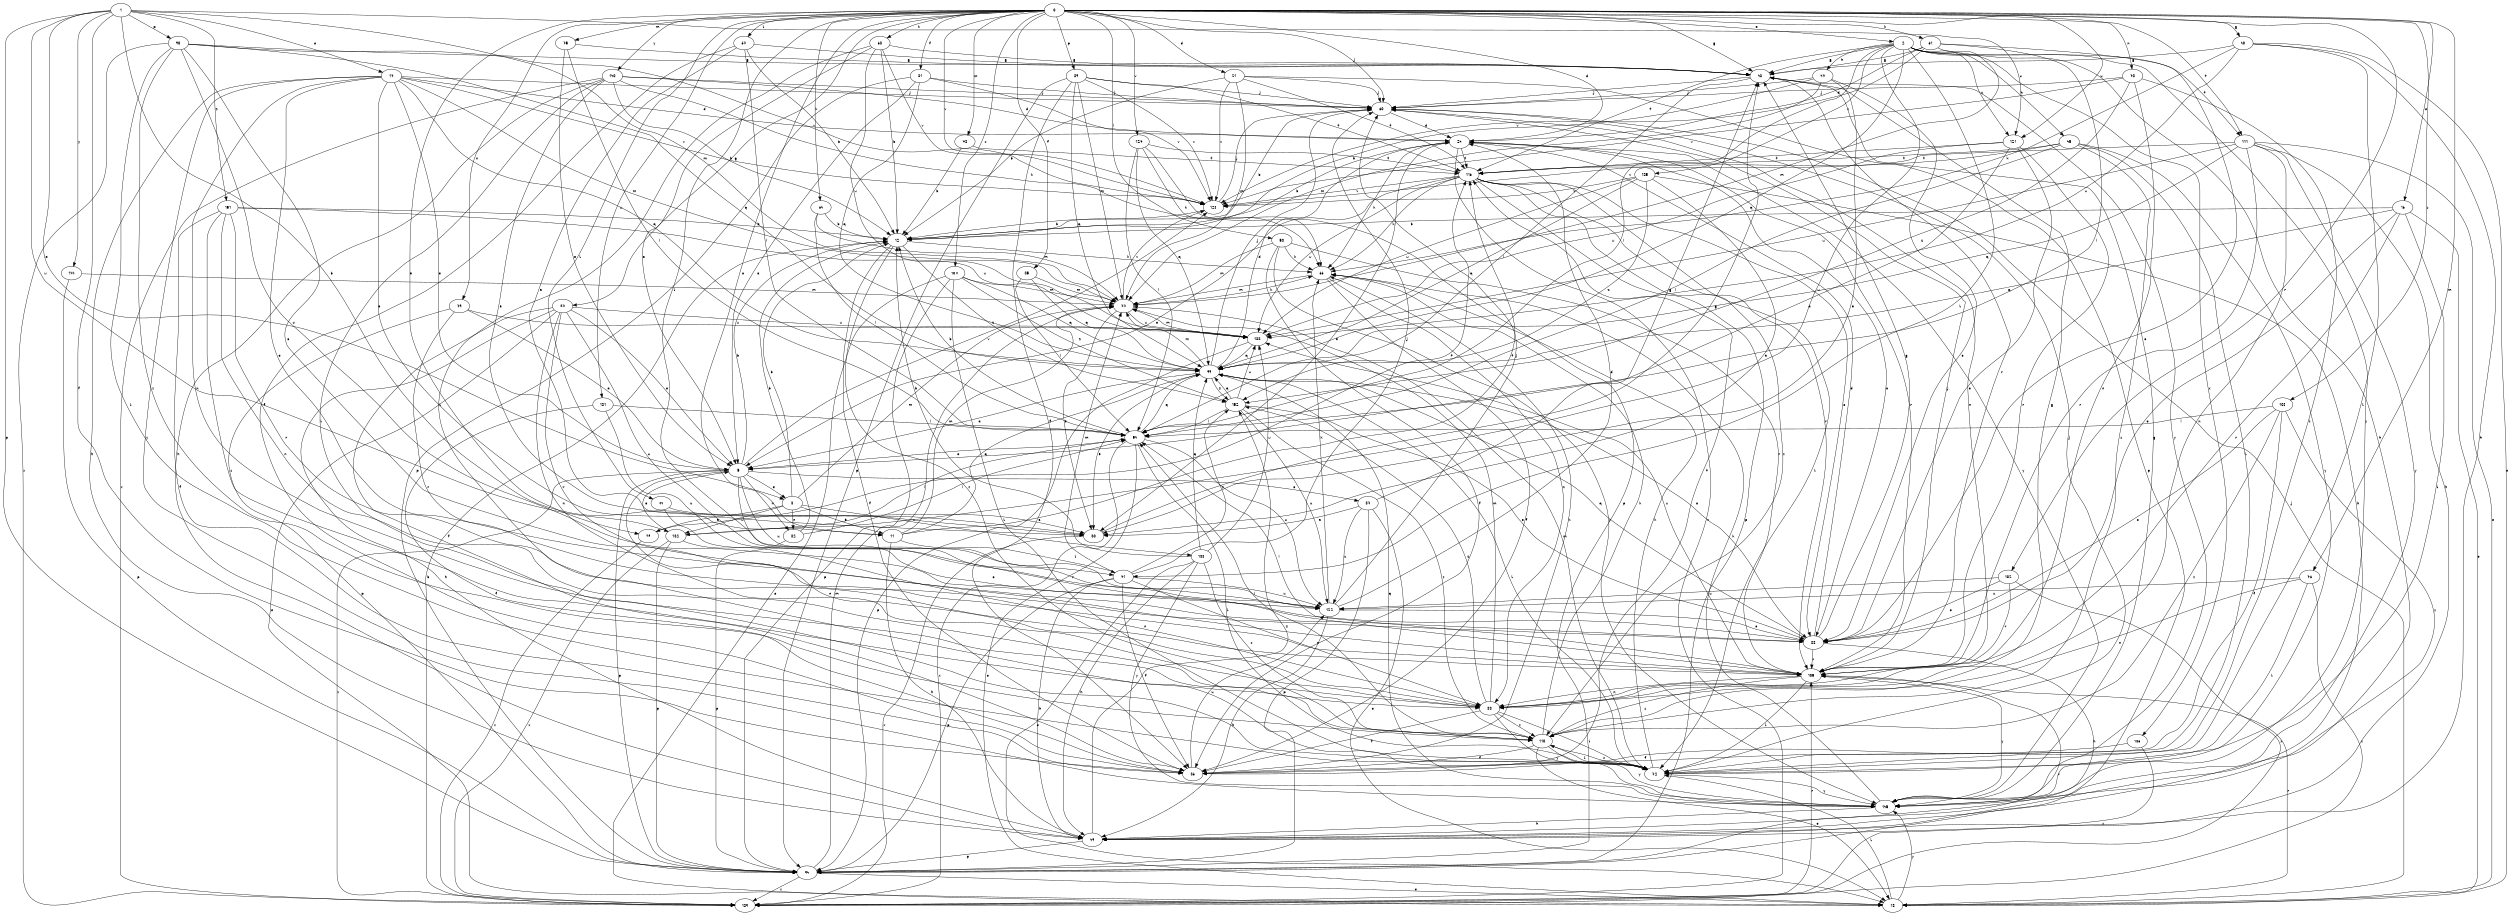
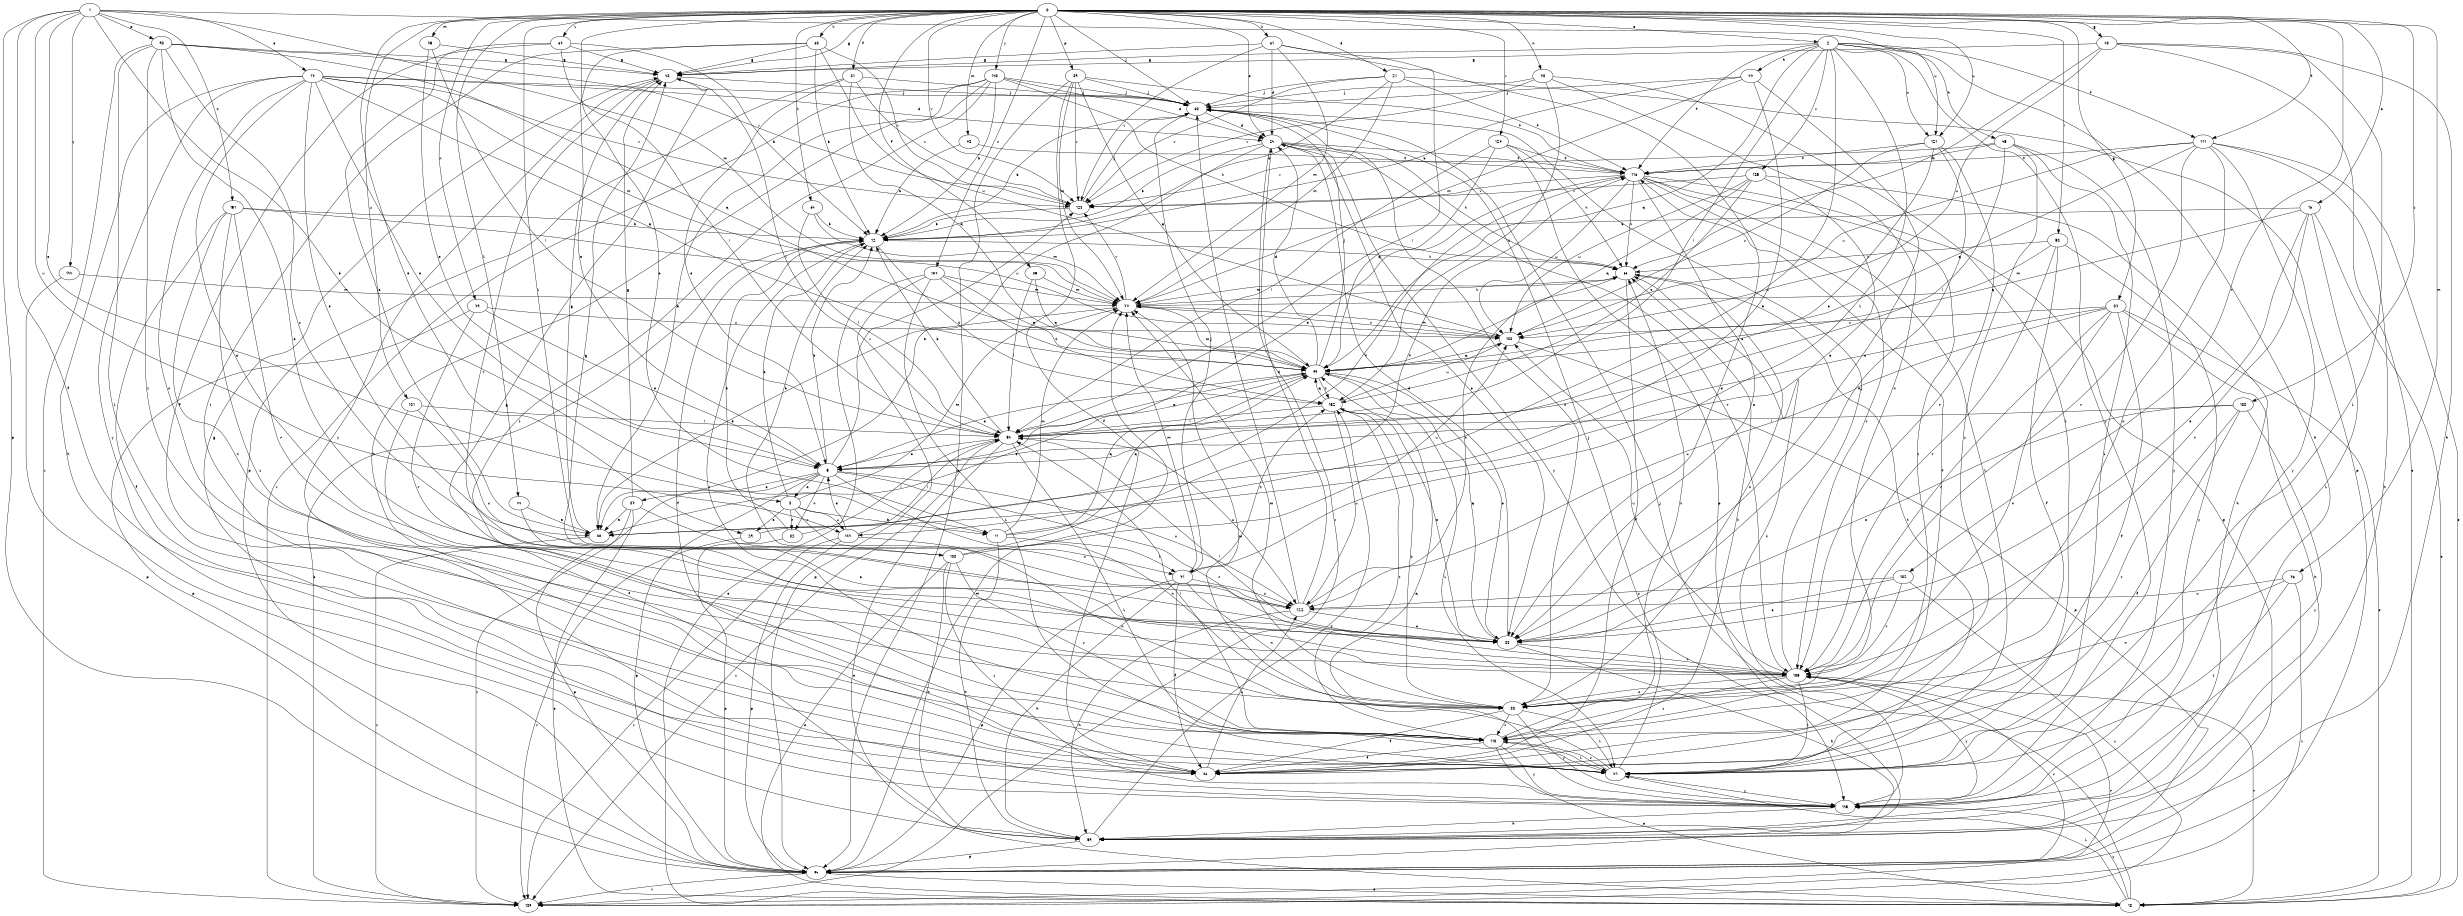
  strict digraph {
    fontname="Patrick Hand"
    node [fontname="Patrick Hand"]
    edge [fontname="Patrick Hand"]
    0
    2
    11
    16
    21
    24
    29
    31
    35
    37
    40
    43
    53
    60
    61
    63
    64
    67
    n19 [label=74]
    71
    73
    75
    76
    78
    79
    89
    102
    107
    108
    111
    121
    127
    128
    131
    140
    132
    45
    47
-   49
+   49 [label=59]
    54
    99
    116
    135
-   136
    145
    77
    12
    105
    18
    72
    88
    94
    139
    66
    30
    5
    36
    83
    122
    133
    152
    110
    1
    3
    17
    90
    144
    151
    82
    138
    87
    0 -> 2 [label=a]
    0 -> 11 [label=o]
    0 -> 16 [label=c]
    0 -> 21 [label=d]
    0 -> 24 [label=d]
    0 -> 29 [label=e]
    0 -> 31 [label=f]
    0 -> 35 [label=f]
    0 -> 37 [label=g]
    0 -> 40 [label=g]
    0 -> 43 [label=g]
    0 -> 53 [label=i]
    0 -> 60 [label=j]
    0 -> 61 [label=k]
    0 -> 63 [label=k]
    0 -> 64 [label=k]
    0 -> 67 [label=l]
    0 -> n19 [label=l]
    0 -> 71 [label=l]
    0 -> 73 [label=m]
    0 -> 75 [label=m]
    0 -> 76 [label=m]
    0 -> 78 [label=n]
    0 -> 79 [label=n]
    0 -> 89 [label=p]
    0 -> 102 [label=r]
    0 -> 107 [label=s]
    0 -> 108 [label=s]
    0 -> 111 [label=t]
    0 -> 121 [label=u]
    0 -> 127 [label=v]
    0 -> 128 [label=v]
    0 -> 131 [label=w]
    0 -> 140 [label=y]
    2 -> 43 [label=g]
    2 -> 71 [label=l]
    2 -> 111 [label=t]
    2 -> 121 [label=u]
    2 -> 132 [label=w]
    2 -> 45 [label=h]
    2 -> 47 [label=h]
    2 -> 49 [label=h]
    2 -> 54 [label=i]
    2 -> 99 [label=q]
    2 -> 116 [label=t]
    2 -> 135 [label=x]
-   2 -> 136 [label=x]
    2 -> 145 [label=y]
    11 -> 71 [label=l]
    11 -> 49 [label=h]
    11 -> 99 [label=q]
    11 -> 116 [label=t]
    11 -> 77 [label=m]
    16 -> 99 [label=q]
    16 -> 12 [label=b]
    16 -> 105 [label=r]
    16 -> 18 [label=c]
    16 -> 72 [label=l]
    16 -> 88 [label=o]
    21 -> 60 [label=j]
    21 -> 128 [label=v]
    21 -> 116 [label=t]
    21 -> 77 [label=m]
    21 -> 12 [label=b]
    21 -> 94 [label=p]
    24 -> 116 [label=t]
    24 -> 145 [label=y]
    24 -> 12 [label=b]
    24 -> 105 [label=r]
    24 -> 88 [label=o]
    24 -> 139 [label=x]
    24 -> 66 [label=k]
    24 -> 30 [label=e]
    29 -> 116 [label=t]
    29 -> 139 [label=x]
    31 -> 60 [label=j]
    31 -> 128 [label=v]
    31 -> 99 [label=q]
    31 -> 94 [label=p]
    31 -> 5 [label=a]
    35 -> 54 [label=i]
    35 -> 99 [label=q]
    35 -> 77 [label=m]
    37 -> 49 [label=h]
    37 -> 105 [label=r]
    37 -> 18 [label=c]
    37 -> 5 [label=a]
    37 -> 36 [label=f]
    37 -> 83 [label=n]
    37 -> 122 [label=u]
    37 -> 133 [label=w]
    40 -> 43 [label=g]
    40 -> 49 [label=h]
    40 -> 18 [label=c]
    40 -> 72 [label=l]
    40 -> 66 [label=k]
    40 -> 133 [label=w]
    43 -> 60 [label=j]
    43 -> 54 [label=i]
    43 -> 145 [label=y]
    43 -> 105 [label=r]
    53 -> 145 [label=y]
    53 -> 77 [label=m]
    53 -> 105 [label=r]
    53 -> 66 [label=k]
    53 -> 36 [label=f]
    60 -> 24 [label=d]
    60 -> 12 [label=b]
    60 -> 83 [label=n]
    61 -> 24 [label=d]
    61 -> 43 [label=g]
    61 -> 128 [label=v]
    61 -> 54 [label=i]
    61 -> 77 [label=m]
    61 -> 88 [label=o]
    63 -> 43 [label=g]
    63 -> 128 [label=v]
    63 -> 12 [label=b]
    63 -> 72 [label=l]
    63 -> 5 [label=a]
    63 -> 133 [label=w]
    64 -> 54 [label=i]
    64 -> 77 [label=m]
    64 -> 12 [label=b]
    67 -> 43 [label=g]
    67 -> 54 [label=i]
    67 -> 12 [label=b]
    67 -> 30 [label=e]
    67 -> 36 [label=f]
    n19 -> 88 [label=o]
    n19 -> 30 [label=e]
    71 -> 60 [label=j]
    71 -> 49 [label=h]
    71 -> 77 [label=m]
    71 -> 94 [label=p]
    71 -> 36 [label=f]
    71 -> 83 [label=n]
    71 -> 122 [label=u]
    71 -> 152 [label=z]
    73 -> 116 [label=t]
    73 -> 12 [label=b]
    75 -> 43 [label=g]
    75 -> 54 [label=i]
    75 -> 5 [label=a]
    76 -> 72 [label=l]
    76 -> 139 [label=x]
    76 -> 83 [label=n]
    76 -> 122 [label=u]
    78 -> 60 [label=j]
    78 -> 128 [label=v]
    78 -> 72 [label=l]
    78 -> 83 [label=n]
    78 -> 152 [label=z]
    79 -> 105 [label=r]
    79 -> 94 [label=p]
    79 -> 5 [label=a]
    79 -> 133 [label=w]
    89 -> 60 [label=j]
    89 -> 128 [label=v]
    89 -> 99 [label=q]
    89 -> 116 [label=t]
    89 -> 77 [label=m]
    89 -> 94 [label=p]
    89 -> 36 [label=f]
    102 -> 105 [label=r]
    102 -> 88 [label=o]
    102 -> 139 [label=x]
    102 -> 122 [label=u]
    107 -> 99 [label=q]
    107 -> 77 [label=m]
    107 -> 18 [label=c]
    107 -> 72 [label=l]
    107 -> 94 [label=p]
    107 -> 152 [label=z]
    108 -> 54 [label=i]
    108 -> 145 [label=y]
    108 -> 88 [label=o]
    108 -> 36 [label=f]
    108 -> 110 [label=s]
    111 -> 49 [label=h]
    111 -> 99 [label=q]
    111 -> 116 [label=t]
    111 -> 145 [label=y]
    111 -> 105 [label=r]
    111 -> 18 [label=c]
    111 -> 83 [label=n]
    111 -> 133 [label=w]
    121 -> 116 [label=t]
    121 -> 105 [label=r]
    121 -> 88 [label=o]
    121 -> 5 [label=a]
    121 -> 133 [label=w]
    127 -> 54 [label=i]
    127 -> 99 [label=q]
    127 -> 116 [label=t]
    127 -> 94 [label=p]
    127 -> 66 [label=k]
    128 -> 60 [label=j]
    128 -> 12 [label=b]
    131 -> 54 [label=i]
    131 -> 36 [label=f]
    131 -> 122 [label=u]
    140 -> 24 [label=d]
    140 -> 60 [label=j]
    140 -> 49 [label=h]
    140 -> 12 [label=b]
    140 -> 72 [label=l]
    140 -> 139 [label=x]
    140 -> 66 [label=k]
    140 -> 30 [label=e]
    132 -> 54 [label=i]
    132 -> 94 [label=p]
    132 -> 139 [label=x]
    132 -> 5 [label=a]
    132 -> 83 [label=n]
    45 -> 128 [label=v]
    45 -> 54 [label=i]
    45 -> 116 [label=t]
    45 -> 145 [label=y]
    45 -> 72 [label=l]
    45 -> 110 [label=s]
    47 -> 60 [label=j]
    47 -> 77 [label=m]
    47 -> 12 [label=b]
    47 -> 88 [label=o]
    47 -> 30 [label=e]
    49 -> 94 [label=p]
    49 -> 152 [label=z]
    54 -> 99 [label=q]
    54 -> 12 [label=b]
    54 -> 18 [label=c]
    54 -> 72 [label=l]
    54 -> 139 [label=x]
    54 -> 5 [label=a]
    54 -> 122 [label=u]
    99 -> 24 [label=d]
    99 -> 60 [label=j]
    99 -> 77 [label=m]
    99 -> 72 [label=l]
    99 -> 88 [label=o]
    99 -> 30 [label=e]
    99 -> 5 [label=a]
    99 -> 152 [label=z]
    116 -> 128 [label=v]
    116 -> 105 [label=r]
    116 -> 72 [label=l]
    116 -> 88 [label=o]
    116 -> 94 [label=p]
    116 -> 66 [label=k]
    116 -> 5 [label=a]
    116 -> 133 [label=w]
    116 -> 110 [label=s]
    135 -> 128 [label=v]
    135 -> 49 [label=h]
    135 -> 99 [label=q]
    135 -> 30 [label=e]
    135 -> 133 [label=w]
    135 -> 152 [label=z]
-   136 -> 139 [label=x]
-   136 -> 36 [label=f]
    145 -> 43 [label=g]
    145 -> 49 [label=h]
    145 -> 99 [label=q]
    145 -> 66 [label=k]
    77 -> 128 [label=v]
    77 -> 66 [label=k]
    77 -> 30 [label=e]
    77 -> 133 [label=w]
    12 -> 66 [label=k]
    12 -> 36 [label=f]
    12 -> 152 [label=z]
    12 -> 110 [label=s]
    105 -> 60 [label=j]
    105 -> 54 [label=i]
    105 -> 145 [label=y]
    105 -> 72 [label=l]
    105 -> 83 [label=n]
    105 -> 133 [label=w]
    105 -> 110 [label=s]
    18 -> 60 [label=j]
    18 -> 145 [label=y]
    18 -> 105 [label=r]
    18 -> 72 [label=l]
    72 -> 60 [label=j]
    72 -> 145 [label=y]
    72 -> 77 [label=m]
    72 -> 66 [label=k]
    72 -> 110 [label=s]
    88 -> 24 [label=d]
    88 -> 43 [label=g]
    88 -> 49 [label=h]
    88 -> 99 [label=q]
    88 -> 105 [label=r]
    94 -> 77 [label=m]
    94 -> 105 [label=r]
    94 -> 18 [label=c]
    94 -> 139 [label=x]
    139 -> 12 [label=b]
    139 -> 105 [label=r]
    66 -> 77 [label=m]
    66 -> 36 [label=f]
    66 -> 83 [label=n]
    30 -> 43 [label=g]
    30 -> 139 [label=x]
    5 -> 128 [label=v]
    5 -> 12 [label=b]
    5 -> 105 [label=r]
    5 -> 94 [label=p]
    5 -> 139 [label=x]
    5 -> 83 [label=n]
    5 -> 122 [label=u]
    5 -> 3 [label=a]
    5 -> 82 [label=n]
    5 -> 87 [label=o]
    36 -> 116 [label=t]
    36 -> 66 [label=k]
    36 -> 122 [label=u]
    83 -> 145 [label=y]
    83 -> 77 [label=m]
    83 -> 72 [label=l]
    83 -> 36 [label=f]
    83 -> 152 [label=z]
    83 -> 110 [label=s]
    122 -> 24 [label=d]
    122 -> 60 [label=j]
    122 -> 49 [label=h]
    122 -> 88 [label=o]
    122 -> 66 [label=k]
    133 -> 99 [label=q]
    133 -> 77 [label=m]
    133 -> 94 [label=p]
    152 -> 54 [label=i]
    152 -> 99 [label=q]
    152 -> 88 [label=o]
    152 -> 122 [label=u]
    152 -> 133 [label=w]
    152 -> 110 [label=s]
    110 -> 43 [label=g]
    110 -> 54 [label=i]
    110 -> 145 [label=y]
    110 -> 18 [label=c]
    110 -> 72 [label=l]
    110 -> 66 [label=k]
    110 -> 36 [label=f]
    1 -> 11 [label=b]
    1 -> 121 [label=u]
    1 -> 132 [label=w]
    1 -> 77 [label=m]
    1 -> 94 [label=p]
    1 -> 36 [label=f]
    1 -> 3 [label=a]
    1 -> 17 [label=c]
    1 -> 90 [label=p]
    1 -> 144 [label=y]
    1 -> 151 [label=z]
    3 -> 11 [label=b]
    3 -> 29 [label=e]
    3 -> 132 [label=w]
    3 -> 77 [label=m]
    3 -> 12 [label=b]
    3 -> 82 [label=n]
    3 -> 138 [label=x]
    17 -> 24 [label=d]
    17 -> 60 [label=j]
    17 -> 128 [label=v]
    17 -> 49 [label=h]
    17 -> 99 [label=q]
    17 -> 145 [label=y]
    17 -> 77 [label=m]
    17 -> 88 [label=o]
    17 -> 30 [label=e]
    17 -> 5 [label=a]
    17 -> 83 [label=n]
    90 -> 43 [label=g]
    90 -> 128 [label=v]
    90 -> 99 [label=q]
    90 -> 72 [label=l]
    90 -> 88 [label=o]
    90 -> 139 [label=x]
    90 -> 122 [label=u]
    90 -> 110 [label=s]
    144 -> 77 [label=m]
    144 -> 94 [label=p]
    151 -> 12 [label=b]
    151 -> 105 [label=r]
    151 -> 36 [label=f]
    151 -> 83 [label=n]
    151 -> 133 [label=w]
    151 -> 110 [label=s]
    82 -> 54 [label=i]
    82 -> 12 [label=b]
    82 -> 94 [label=p]
    138 -> 49 [label=h]
    138 -> 99 [label=q]
    138 -> 145 [label=y]
    138 -> 12 [label=b]
    138 -> 18 [label=c]
    138 -> 133 [label=w]
    138 -> 110 [label=s]
    87 -> 43 [label=g]
    87 -> 18 [label=c]
    87 -> 94 [label=p]
    87 -> 30 [label=e]
    87 -> 122 [label=u]
  }
